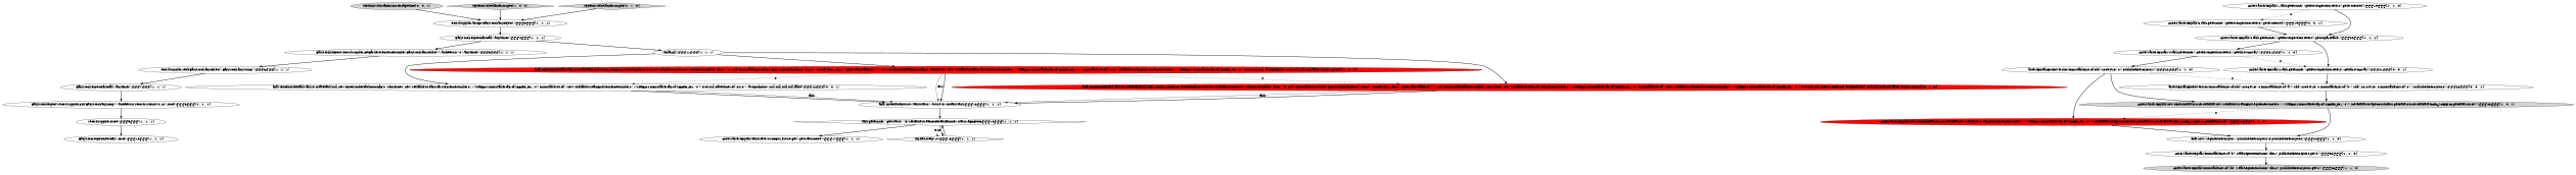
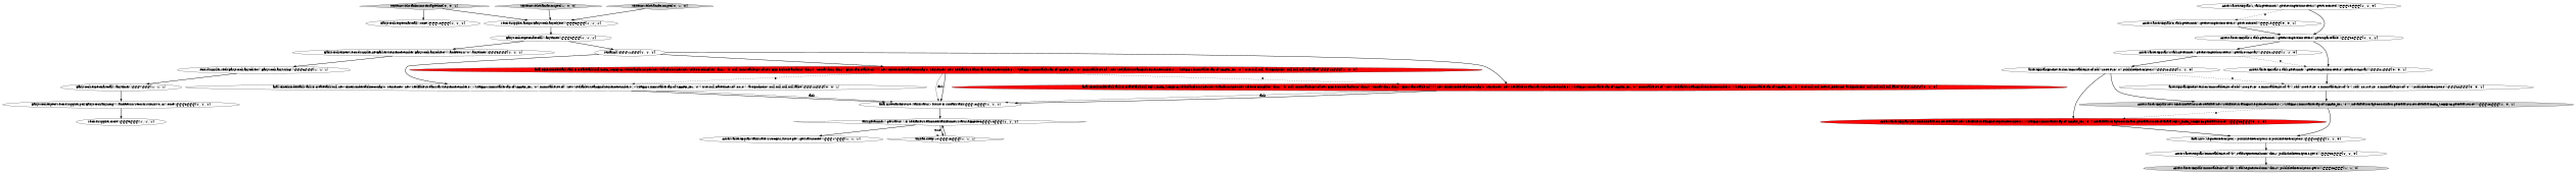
  digraph {
    node [fillcolor=white shape=ellipse style=filled]
    edge [style=bold]
    n1 [label="final KinesisIndexTask task = createTask(null,new KinesisIndexTaskIOConfig(0,\"sequence0\",new SeekableStreamStartSequenceNumbers<>(STREAM,ImmutableMap.of(SHARD_ID1,\"0\"),ImmutableSet.of()),new SeekableStreamEndSequenceNumbers<>(STREAM,ImmutableMap.of(SHARD_ID1,\"4\")),true,null,DateTimes.of(\"2010\"),\"awsEndpoint\",null,null,null,null,false))@@@12@@@['0', '0', '1']"]
    n2 [label="final ListenableFuture<TaskStatus> future = runTask(task)@@@13@@@['1', '1', '1']"]
    n3 [label="task.getRunner().getStatus() != SeekableStreamIndexTaskRunner.Status.READING@@@14@@@['1', '1', '1']" shape=diamond]
    n4 [label="Assert.assertEquals(TaskState.SUCCESS,future.get().getStatusCode())@@@17@@@['1', '1', '1']"]
    n5 [label="Thread.sleep(10)@@@15@@@['1', '1', '1']" shape=diamond]
    n6 [fillcolor=lightgray label="Assert.assertEquals(ImmutableList.of(\"bb\"),readSegmentColumn(\"dim1t\",publishedDescriptors.get(0)))@@@26@@@['1', '1', '0']"]
    n7 [label="EasyMock.expectLastCall().anyTimes()@@@4@@@['1', '1', '1']"]
    n8 [label="EasyMock.expect(recordSupplier.getEarliestSequenceNumber(EasyMock.anyObject())).andReturn(\"0\").anyTimes()@@@5@@@['1', '1', '1']"]
    n9 [label="replayAll()@@@11@@@['1', '1', '1']"]
    n10 [label="recordSupplier.seek(EasyMock.anyObject(),EasyMock.anyString())@@@6@@@['1', '1', '1']"]
    n11 [label="recordSupplier.assign(EasyMock.anyObject())@@@3@@@['1', '1', '1']"]
-   n12 [fillcolor=lightgray label="testRunWithMaximumMessageTime['0', '0', '1']"]
+   n12 [fillcolor=lightgray label="testRunWithMaximumMessageTime['0', '0', '1']" shape=diamond]
    n13 [label="final List<SegmentDescriptor> publishedDescriptors = publishedDescriptors()@@@24@@@['1', '1', '0']"]
    n14 [label="Assert.assertEquals(ImmutableList.of(\"b\"),readSegmentColumn(\"dim1\",publishedDescriptors.get(0)))@@@25@@@['1', '1', '0']"]
    n15 [label="assertEqualsExceptVersion(ImmutableList.of(sdd(\"2009/P1D\",0)),publishedDescriptors())@@@22@@@['1', '1', '0']"]
    n16 [fillcolor=lightgray label="Assert.assertEquals(new KinesisDataSourceMetadata(new SeekableStreamEndSequenceNumbers<>(STREAM,ImmutableMap.of(SHARD_ID1,\"4\"))),metadataStorageCoordinator.getDataSourceMetadata(DATA_SCHEMA.getDataSource()))@@@23@@@['1', '0', '1']"]
    n17 [fillcolor=red label="Assert.assertEquals(new KinesisDataSourceMetadata(new SeekableStreamEndSequenceNumbers<>(STREAM,ImmutableMap.of(SHARD_ID1,\"4\"))),metadataStorageCoordinator.getDataSourceMetadata(NEW_DATA_SCHEMA.getDataSource()))@@@23@@@['0', '1', '0']"]
    n18 [label="assertEqualsExceptVersion(ImmutableList.of(sdd(\"2008/P1D\",0,ImmutableList.of(\"a\")),sdd(\"2009/P1D\",0,ImmutableList.of(\"b\")),sdd(\"2010/P1D\",0,ImmutableList.of(\"c\"))),publishedDescriptors())@@@22@@@['0', '0', '1']"]
    n19 [label="Assert.assertEquals(4,task.getRunner().getRowIngestionMeters().getThrownAway())@@@21@@@['1', '1', '0']"]
    n20 [label="Assert.assertEquals(2,task.getRunner().getRowIngestionMeters().getThrownAway())@@@21@@@['0', '0', '1']"]
    n21 [fillcolor=lightgray label="testRunWithTransformSpec['1', '0', '0']" shape=diamond]
    n22 [label="Assert.assertEquals(3,task.getRunner().getRowIngestionMeters().getProcessed())@@@19@@@['0', '0', '1']"]
    n23 [label="Assert.assertEquals(0,task.getRunner().getRowIngestionMeters().getUnparseable())@@@20@@@['1', '1', '1']"]
    n24 [label="Assert.assertEquals(1,task.getRunner().getRowIngestionMeters().getProcessed())@@@19@@@['1', '1', '0']"]
    n25 [fillcolor=red label="final KinesisIndexTask task = createTask(null,DATA_SCHEMA.withTransformSpec(new TransformSpec(new SelectorDimFilter(\"dim1\",\"b\",null),ImmutableList.of(new ExpressionTransform(\"dim1t\",\"concat(dim1,dim1)\",ExprMacroTable.nil())))),new KinesisIndexTaskIOConfig(0,\"sequence0\",new SeekableStreamStartSequenceNumbers<>(STREAM,ImmutableMap.of(SHARD_ID1,\"0\"),ImmutableSet.of()),new SeekableStreamEndSequenceNumbers<>(STREAM,ImmutableMap.of(SHARD_ID1,\"4\")),true,null,null,\"awsEndpoint\",null,null,null,null,false))@@@12@@@['1', '0', '0']"]
    n26 [fillcolor=red label="final KinesisIndexTask task = createTask(null,NEW_DATA_SCHEMA.withTransformSpec(new TransformSpec(new SelectorDimFilter(\"dim1\",\"b\",null),ImmutableList.of(new ExpressionTransform(\"dim1t\",\"concat(dim1,dim1)\",ExprMacroTable.nil())))),new KinesisIndexTaskIOConfig(0,\"sequence0\",new SeekableStreamStartSequenceNumbers<>(STREAM,ImmutableMap.of(SHARD_ID1,\"0\"),ImmutableSet.of()),new SeekableStreamEndSequenceNumbers<>(STREAM,ImmutableMap.of(SHARD_ID1,\"4\")),true,null,null,INPUT_FORMAT,\"awsEndpoint\",null,null,null,null,false))@@@12@@@['0', '1', '0']"]
    n27 [label="EasyMock.expectLastCall().once()@@@10@@@['1', '1', '1']"]
    n28 [label="EasyMock.expectLastCall().anyTimes()@@@7@@@['1', '1', '1']"]
    n29 [label="recordSupplier.close()@@@9@@@['1', '1', '1']"]
    n30 [label="EasyMock.expect(recordSupplier.poll(EasyMock.anyLong())).andReturn(records.subList(0,13)).once()@@@8@@@['1', '1', '1']"]
    n31 [fillcolor=lightgray label="testRunWithTransformSpec['0', '1', '0']" shape=diamond]
    n1 -> n2
    n1 -> n2 [label=task style=solid]
    n2 -> n3
    n3 -> n4
    n3 -> n5 [label=true style=dotted]
    n3 -> n5
    n5 -> n3
    n7 -> n8
    n7 -> n9
    n8 -> n10
    n9 -> n1
    n9 -> n25
    n9 -> n26
    n10 -> n28
    n11 -> n7
    n12 -> n11
    n13 -> n14
    n14 -> n6
    n15 -> n16
    n15 -> n17
    n15 -> n18 [label=0 style=dashed]
    n16 -> n13
    n16 -> n17 [label=0 style=dashed]
    n17 -> n13
    n18 -> n16
    n19 -> n15
    n19 -> n20 [label=0 style=dashed]
    n20 -> n18
    n21 -> n11
    n22 -> n23
    n23 -> n19
    n23 -> n20
    n24 -> n22 [label=0 style=dashed]
    n24 -> n23
    n25 -> n1 [label=0 style=dashed]
    n25 -> n2 [label=task style=solid]
    n25 -> n2
    n25 -> n26 [label=0 style=dashed]
    n26 -> n2 [label=task style=solid]
    n26 -> n2
    n28 -> n30
-   n29 -> n27
+   n12 -> n27
    n30 -> n29
    n31 -> n11
  }
